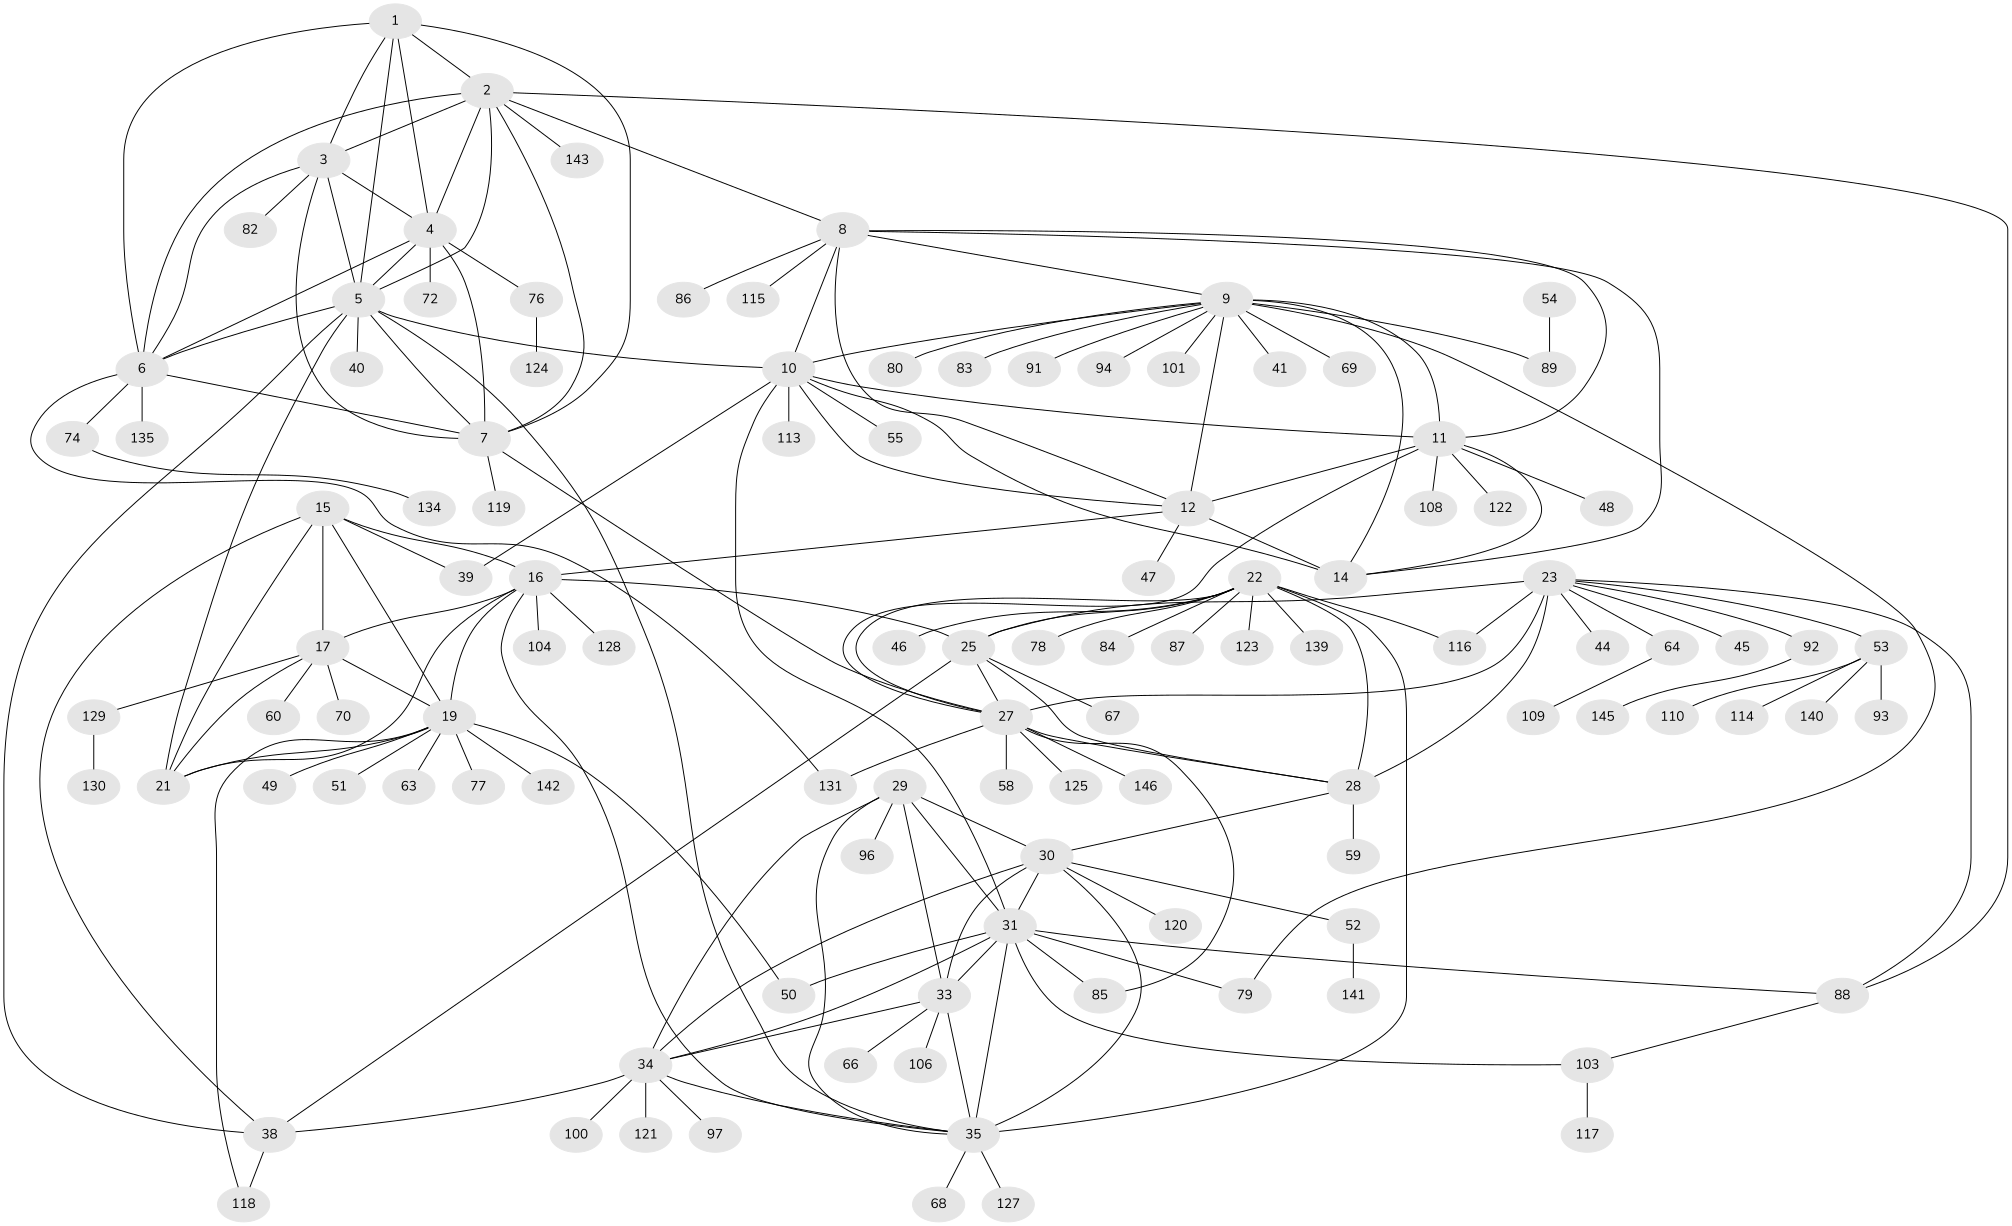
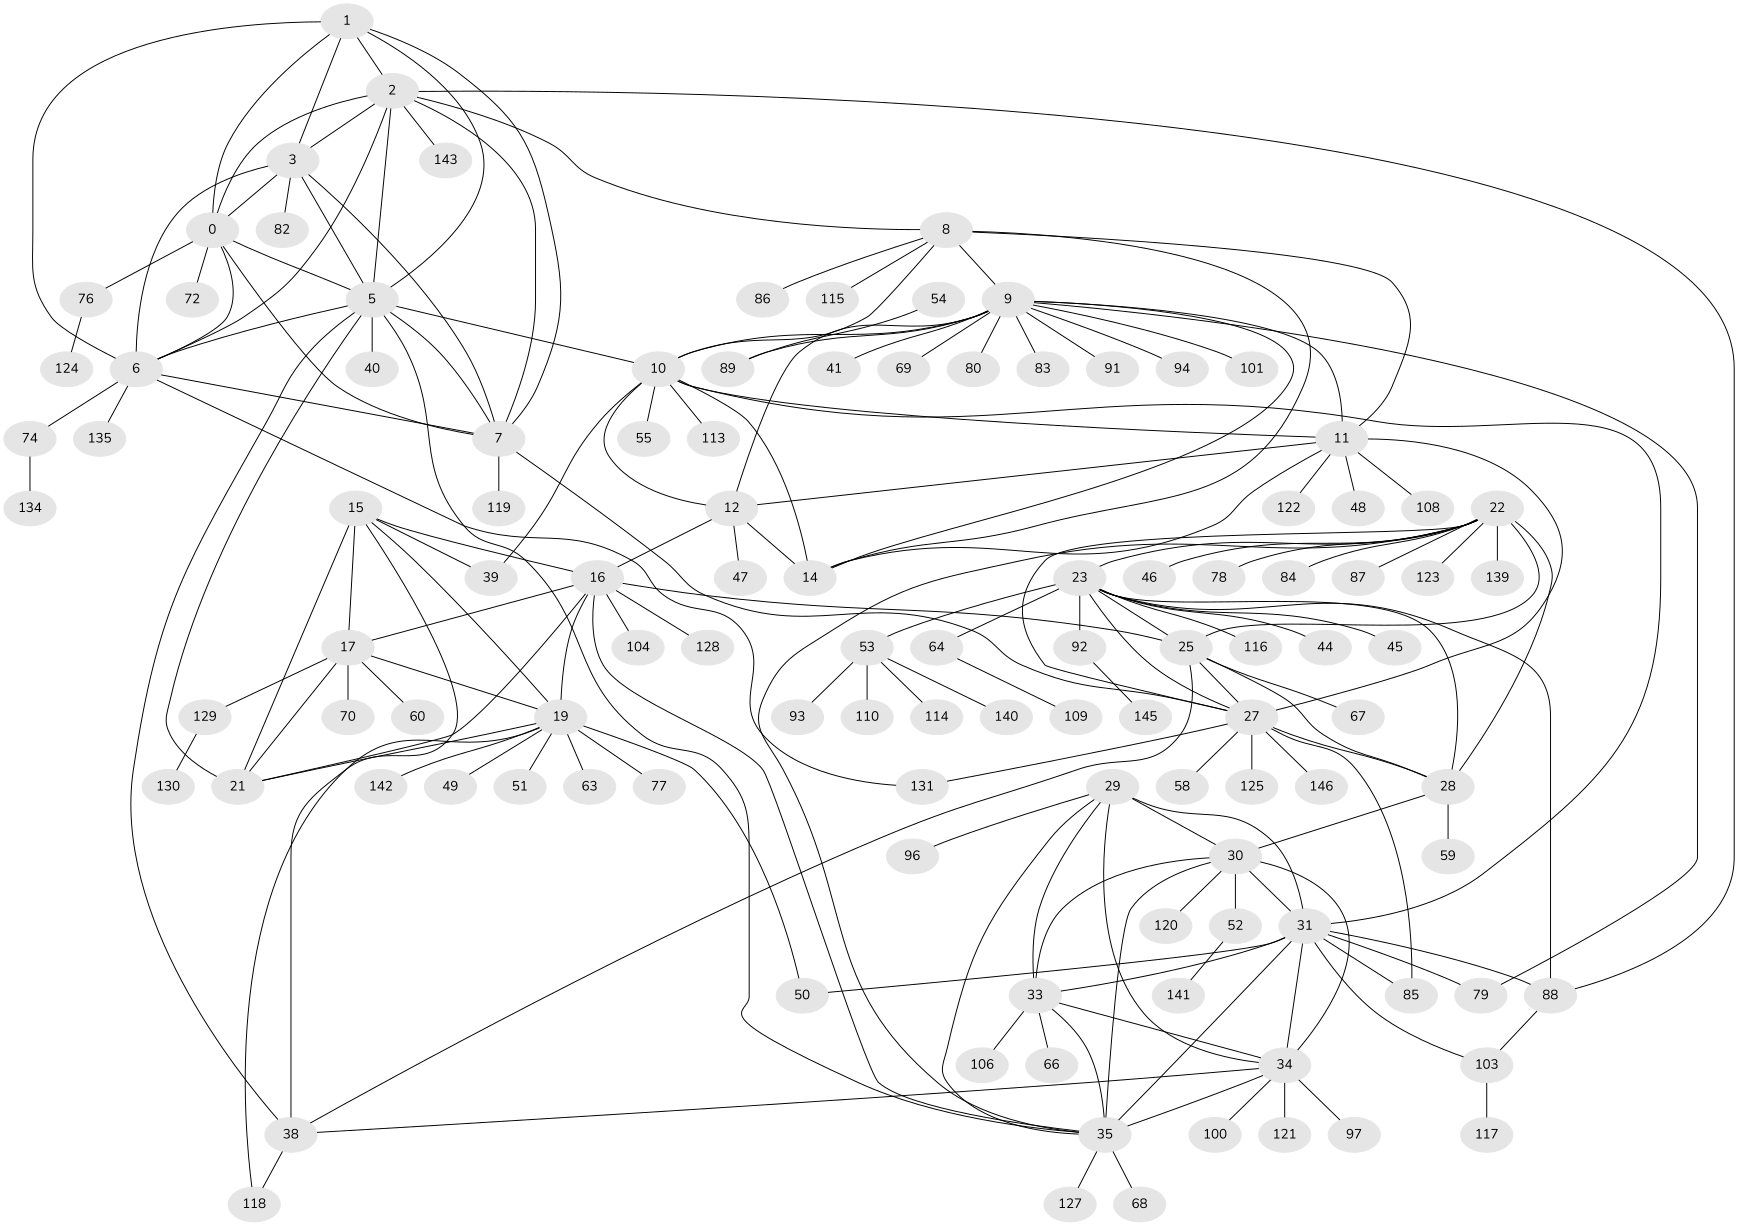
  graph {
    fontname=Nunito
    node [color=gray90 fontname=Nunito style=filled]
    edge [fontname=Nunito]
    1 [super="+81"]
    2 [super="+105"]
    3 [super="+43"]
-   4
+   4 [label=0]
    5 [super="+57"]
    6 [super="+137"]
    7 [super="+111"]
    8 [super="+56"]
    88 [super="+90"]
    143
    82
    72
    76
    10 [super="+73"]
    21 [super="+62"]
    35 [super="+65"]
    38 [super="+98"]
    40
    74
    131
    135
    27 [super="+95"]
    119
    9 [super="+13"]
    11 [super="+37"]
    12 [super="+132"]
    14 [super="+112"]
    86
    115
    103
    124 [super="+144"]
    31 [super="+32"]
    39
    55
    113
    68
    127
    118
    134
    28
    58
    85
    125
    146
    41
    69
    79
    80
    83
    91
    94
    101
    89
    48
    108
    122
    16 [super="+102"]
    47
    54
    50 [super="+61"]
    33 [super="+36"]
    34 [super="+138"]
    17 [super="+18"]
    19 [super="+20"]
    25 [super="+42"]
    104
    128
    15 [super="+126"]
    60
    70
    129
    49
    51
    63
    77
    142
    67
    130
    22 [super="+26"]
    23 [super="+24"]
    46
    78
    84
    87
    123
    139
    44
    45
    53 [super="+75"]
    64
    92
    116
    30 [super="+99"]
    59
    93
    110
    114
    140
    109
    145
    52 [super="+107"]
    120
    29 [super="+133"]
    96
    66
    106
    97 [super="+136"]
    100
    121
    141
    117
    1 -- 2
    1 -- 3
    1 -- 4
    1 -- 5
    1 -- 6
    1 -- 7
    2 -- 3
    2 -- 4
    2 -- 5
    2 -- 6
    2 -- 7
    2 -- 8
    2 -- 88
    2 -- 143
    3 -- 4
    3 -- 5
    3 -- 6
    3 -- 7
    3 -- 82
    4 -- 5
    4 -- 6
    4 -- 7
    4 -- 72
    4 -- 76
    5 -- 6
    5 -- 7
    5 -- 10
    5 -- 21 [weight=2]
    5 -- 35
    5 -- 38
    5 -- 40
    6 -- 7
    6 -- 74
    6 -- 131
    6 -- 135
    7 -- 27
    7 -- 119
    8 -- 10
    8 -- 9 [weight=2]
    8 -- 11
-   8 -- 12
    8 -- 14
    8 -- 86
    8 -- 115
    88 -- 103
    76 -- 124
    10 -- 11
    10 -- 12
    10 -- 14
    10 -- 31
    10 -- 39
    10 -- 55
    10 -- 113
    35 -- 68
    35 -- 127
    38 -- 118
    74 -- 134
    27 -- 131
    27 -- 28
    27 -- 58
    27 -- 85
    27 -- 125
    27 -- 146
    9 -- 10 [weight=2]
    9 -- 11 [weight=2]
    9 -- 12 [weight=2]
    9 -- 14 [weight=2]
    9 -- 41
    9 -- 69
    9 -- 79
    9 -- 80
    9 -- 83
    9 -- 91
    9 -- 94
    9 -- 101
    9 -- 89
    11 -- 27
    11 -- 12
    11 -- 14
    11 -- 48
    11 -- 108
    11 -- 122
    12 -- 14
    12 -- 16
    12 -- 47
    103 -- 117
    31 -- 88
    31 -- 35 [weight=2]
    31 -- 103
    31 -- 85
    31 -- 79
    31 -- 50
    31 -- 33 [weight=2]
    31 -- 34 [weight=2]
    28 -- 30
    28 -- 59
    16 -- 21
    16 -- 35
    16 -- 17 [weight=2]
    16 -- 19 [weight=2]
    16 -- 25
    16 -- 104
    16 -- 128
    54 -- 89
    33 -- 35
    33 -- 34
    33 -- 66
    33 -- 106
    34 -- 35
    34 -- 38
    34 -- 97
    34 -- 100
    34 -- 121
    17 -- 21 [weight=2]
    17 -- 19 [weight=4]
    17 -- 60
    17 -- 70
    17 -- 129
    19 -- 21 [weight=2]
    19 -- 118
    19 -- 50
    19 -- 49
    19 -- 51
    19 -- 63
    19 -- 77
    19 -- 142
    25 -- 38
    25 -- 27
    25 -- 28
    25 -- 67
    15 -- 21
    15 -- 38
    15 -- 39
    15 -- 16
    15 -- 17 [weight=2]
    15 -- 19 [weight=2]
    129 -- 130
    22 -- 35
    22 -- 27 [weight=2]
    22 -- 28 [weight=2]
    22 -- 25 [weight=2]
-   22 -- 116 [weight=4]
+   22 -- 23 [weight=4]
    22 -- 46
    22 -- 78
    22 -- 84
    22 -- 87
    22 -- 123
    22 -- 139
    23 -- 88
    23 -- 27 [weight=2]
    23 -- 28 [weight=2]
    23 -- 25 [weight=2]
    23 -- 44
    23 -- 45
    23 -- 53
    23 -- 64
    23 -- 92
    23 -- 116
    53 -- 93
    53 -- 110
    53 -- 114
    53 -- 140
    64 -- 109
    92 -- 145
    30 -- 35
    30 -- 31 [weight=2]
    30 -- 33
    30 -- 34
    30 -- 52
    30 -- 120
    52 -- 141
    29 -- 35
    29 -- 31 [weight=2]
    29 -- 33
    29 -- 34
    29 -- 30
    29 -- 96
  }
